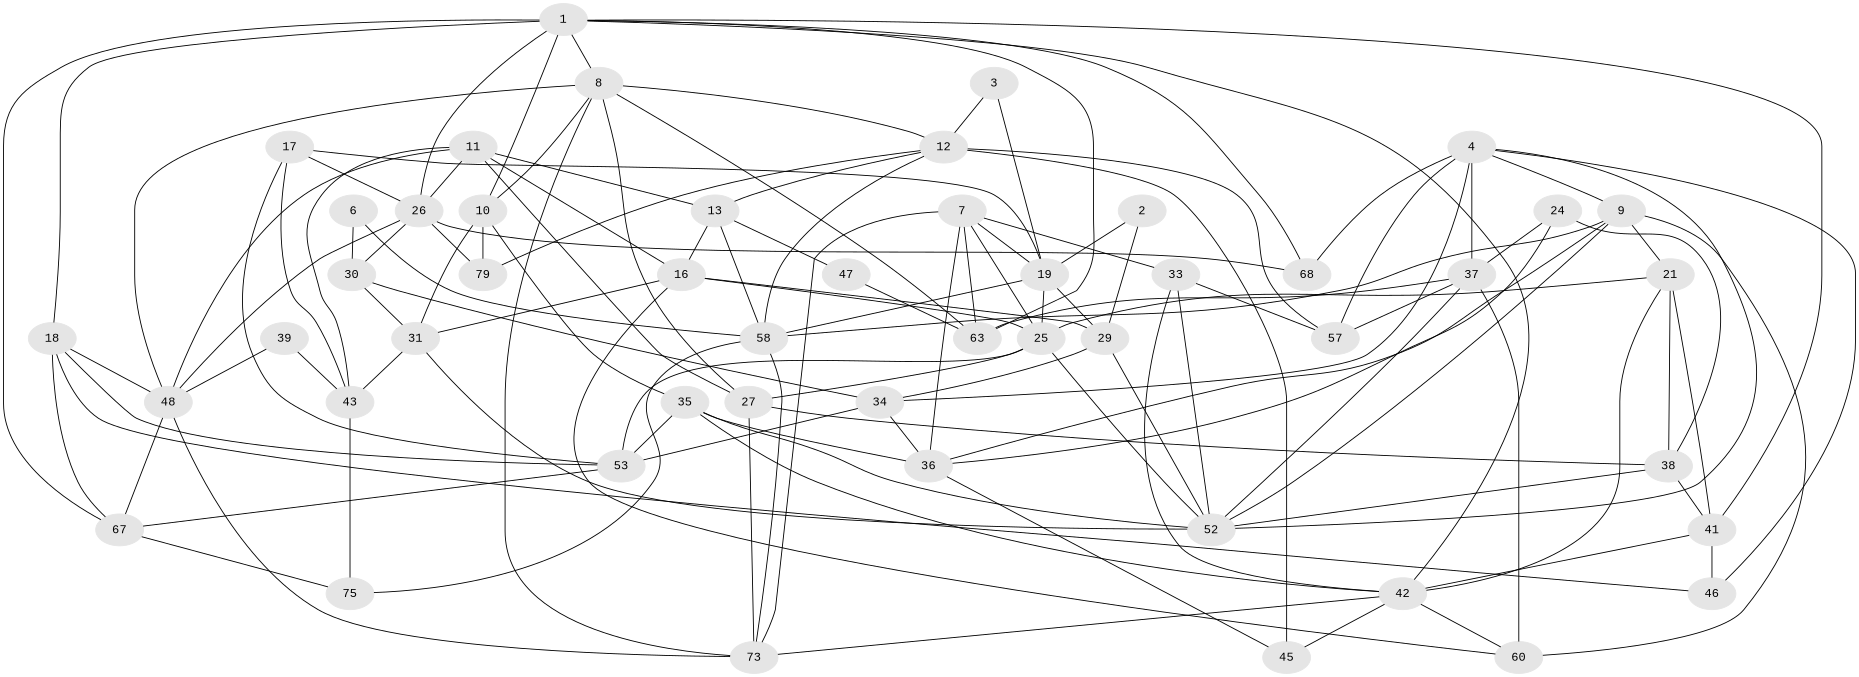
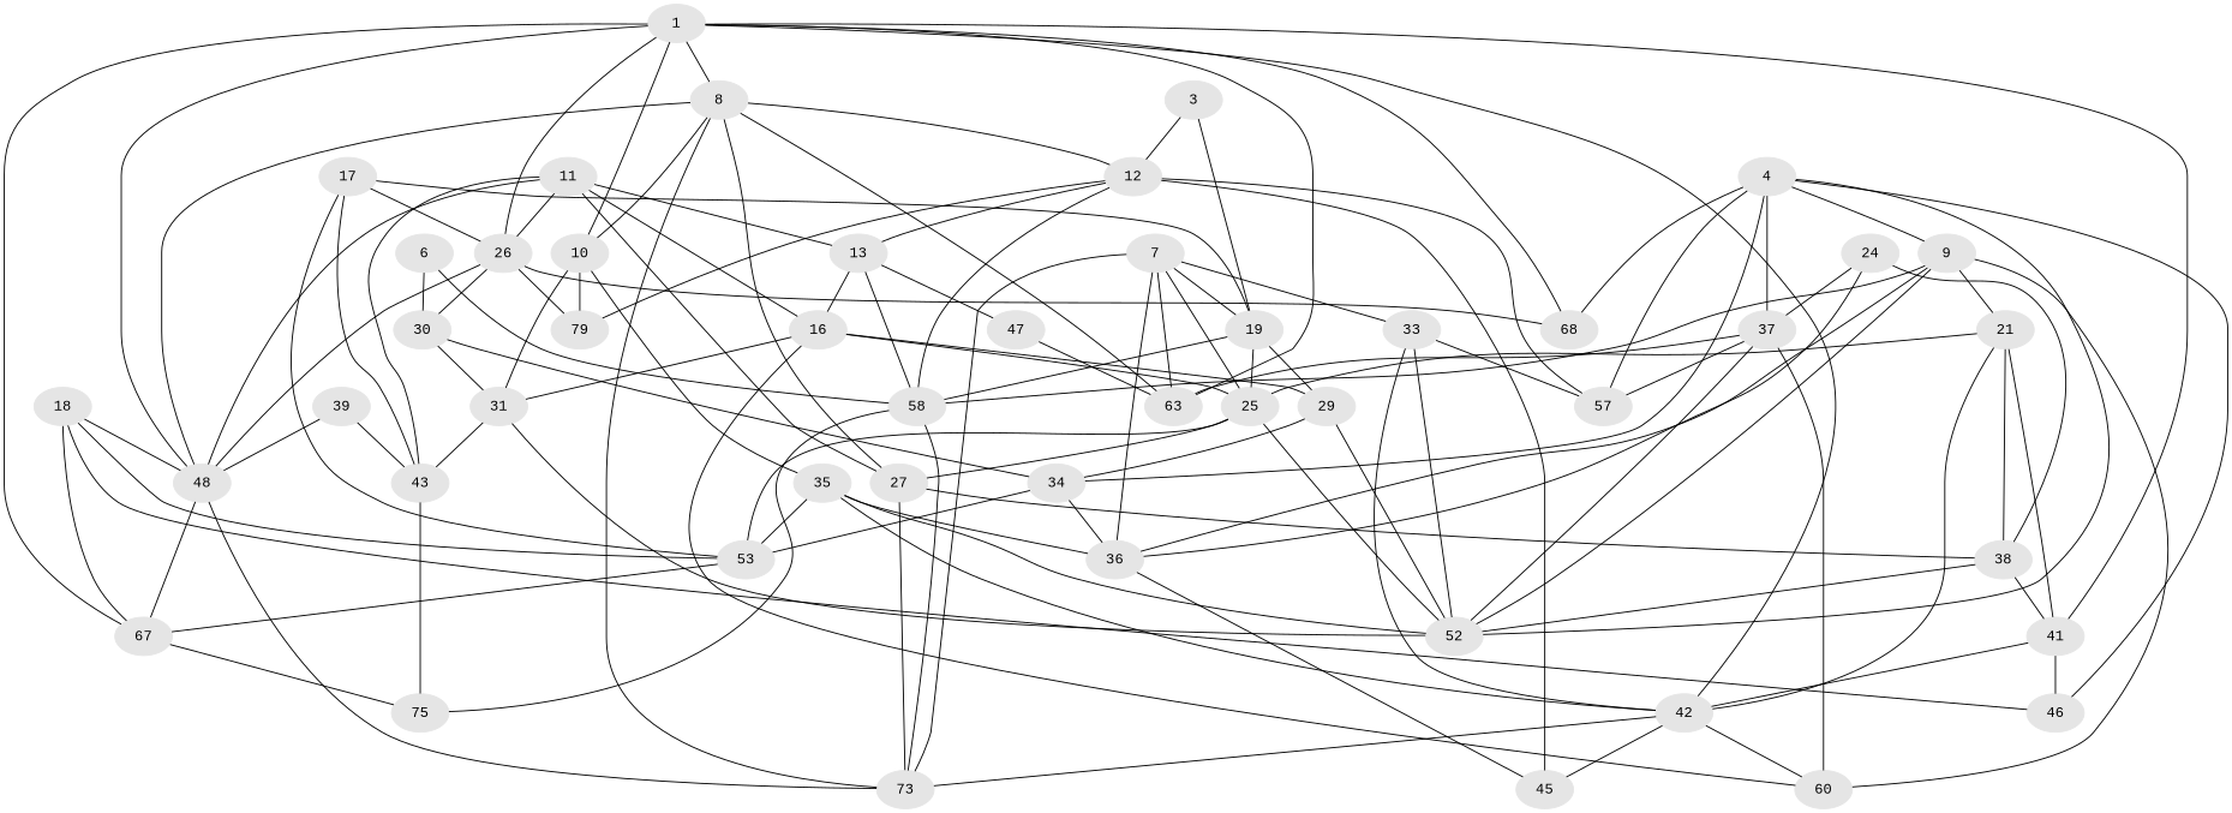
  graph {
    fontname="Liberation Mono"
    node [color=gray90 fontname="Liberation Mono" style=filled]
    edge [fontname="Liberation Mono"]
    1 [super="+14"]
    8 [super="+23"]
    10 [super="+51"]
    18 [super="+54"]
    26 [super="+64"]
    41 [super="+61"]
    42 [super="+56"]
    63
    67 [super="+84"]
    68
    12 [super="+65"]
    73 [super="+86"]
    27 [super="+40"]
    48 [super="+87"]
    31 [super="+55"]
    35 [super="+69"]
    79
    46 [super="+71"]
    53 [super="+62"]
    30
    60 [super="+77"]
    45
    75
-   2 [super="+5"]
    19 [super="+20"]
    29 [super="+85"]
    58 [super="+66"]
    25 [super="+76"]
    34 [super="+78"]
    52 [super="+83"]
    57 [super="+80"]
    13 [super="+44"]
    3
    4 [super="+32"]
    9
    37 [super="+82"]
    36 [super="+72"]
    21 [super="+59"]
    6
    7 [super="+22"]
    33
    38 [super="+88"]
    43 [super="+81"]
    11 [super="+70"]
    16 [super="+49"]
    47
    17
    24 [super="+28"]
    39
    1 -- 8
    1 -- 10
-   1 -- 18
+   1 -- 48
    1 -- 26
    1 -- 41
    1 -- 42
    1 -- 63
    1 -- 67
    1 -- 68
    8 -- 10
    8 -- 63
    8 -- 12
    8 -- 73
    8 -- 27
    8 -- 48
    10 -- 31
    10 -- 35
    10 -- 79
    18 -- 67
    18 -- 48
    18 -- 46
    18 -- 53
    26 -- 68
    26 -- 48
    26 -- 79
    26 -- 30
    41 -- 42
    41 -- 46
    42 -- 73
    42 -- 60
    42 -- 45
    67 -- 75
    12 -- 79
    12 -- 45
    12 -- 58
    12 -- 57
    12 -- 13
    27 -- 73
    27 -- 38
    48 -- 67
    48 -- 73
    31 -- 52
    31 -- 43
    35 -- 42
    35 -- 53
    35 -- 52
    35 -- 36
    53 -- 67 [weight=2]
    30 -- 31
    30 -- 34
-   2 -- 19
-   2 -- 29
    19 -- 29
    19 -- 58
    19 -- 25
    29 -- 34
    29 -- 52 [weight=2]
    58 -- 73
    58 -- 75
    25 -- 27
    25 -- 53
    25 -- 52
    34 -- 53
    34 -- 36
    13 -- 58
    13 -- 16
    13 -- 47
    3 -- 12
    3 -- 19
    4 -- 68
    4 -- 46
    4 -- 34
    4 -- 52
    4 -- 57
    4 -- 9
    4 -- 37
    9 -- 60
    9 -- 58
    9 -- 52
    9 -- 36
    9 -- 21
    37 -- 63
    37 -- 60 [weight=2]
    37 -- 52
    37 -- 57
    36 -- 45
    21 -- 41
    21 -- 42
    21 -- 25
    21 -- 38
    6 -- 30
    6 -- 58
    7 -- 63
    7 -- 73
    7 -- 19
    7 -- 25
    7 -- 36 [weight=2]
    7 -- 33
    33 -- 42
    33 -- 52
    33 -- 57
    38 -- 41
    38 -- 52
    43 -- 75
    11 -- 26
    11 -- 27
    11 -- 48
    11 -- 13
    11 -- 43
    11 -- 16
    16 -- 31
    16 -- 60
    16 -- 29
    16 -- 25
    47 -- 63
    17 -- 26
    17 -- 53
    17 -- 19
    17 -- 43
    24 -- 37
    24 -- 36
    24 -- 38
    39 -- 48
    39 -- 43
  }
